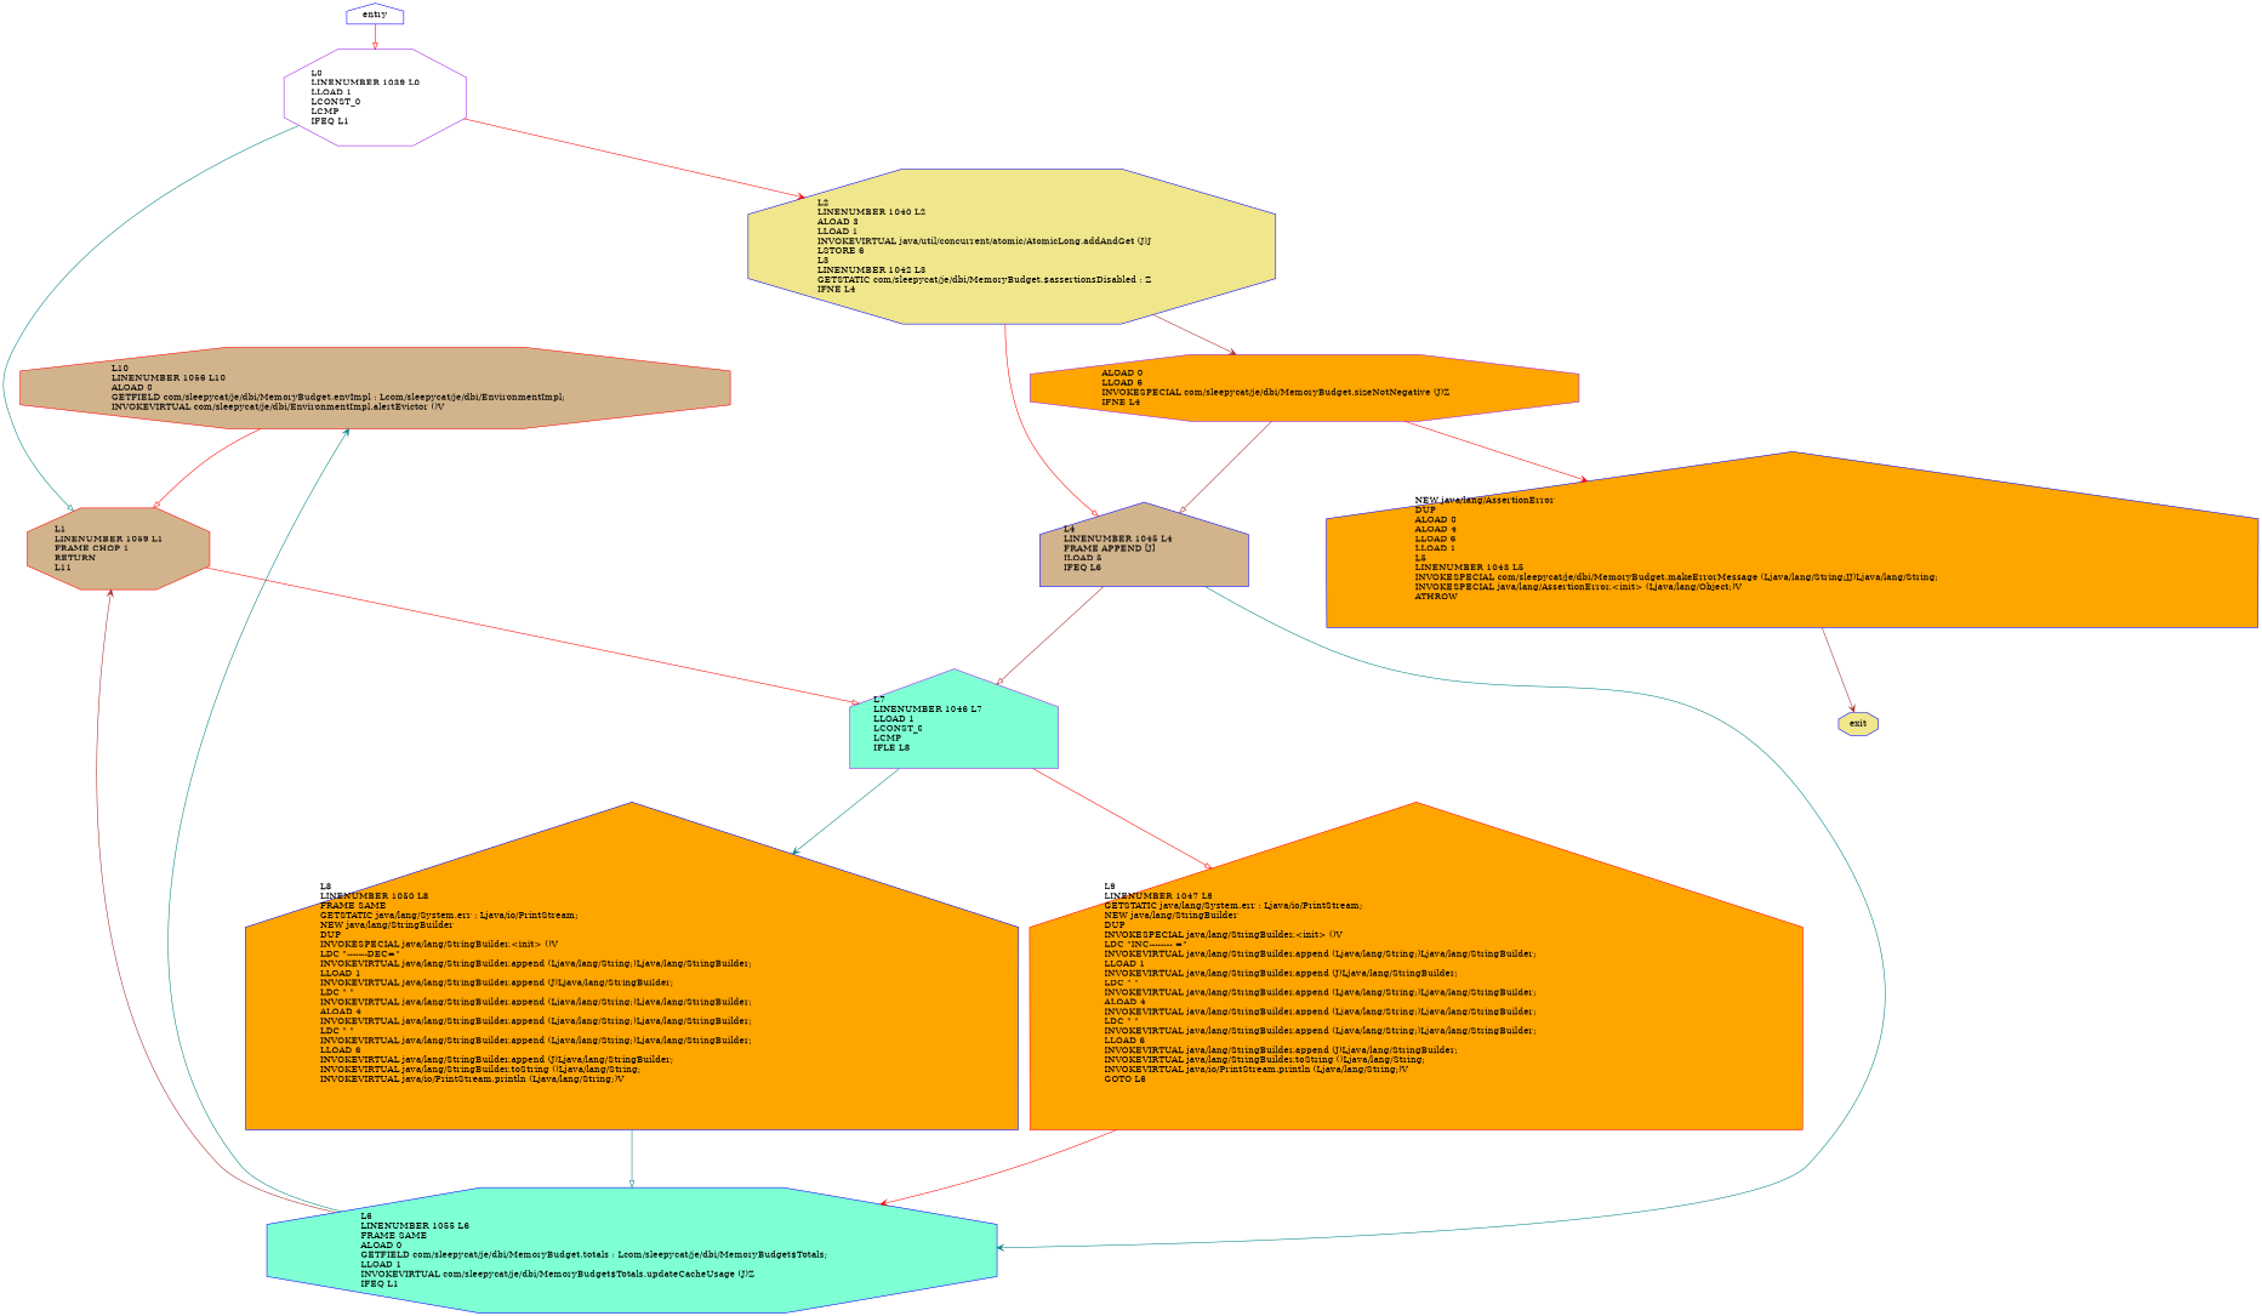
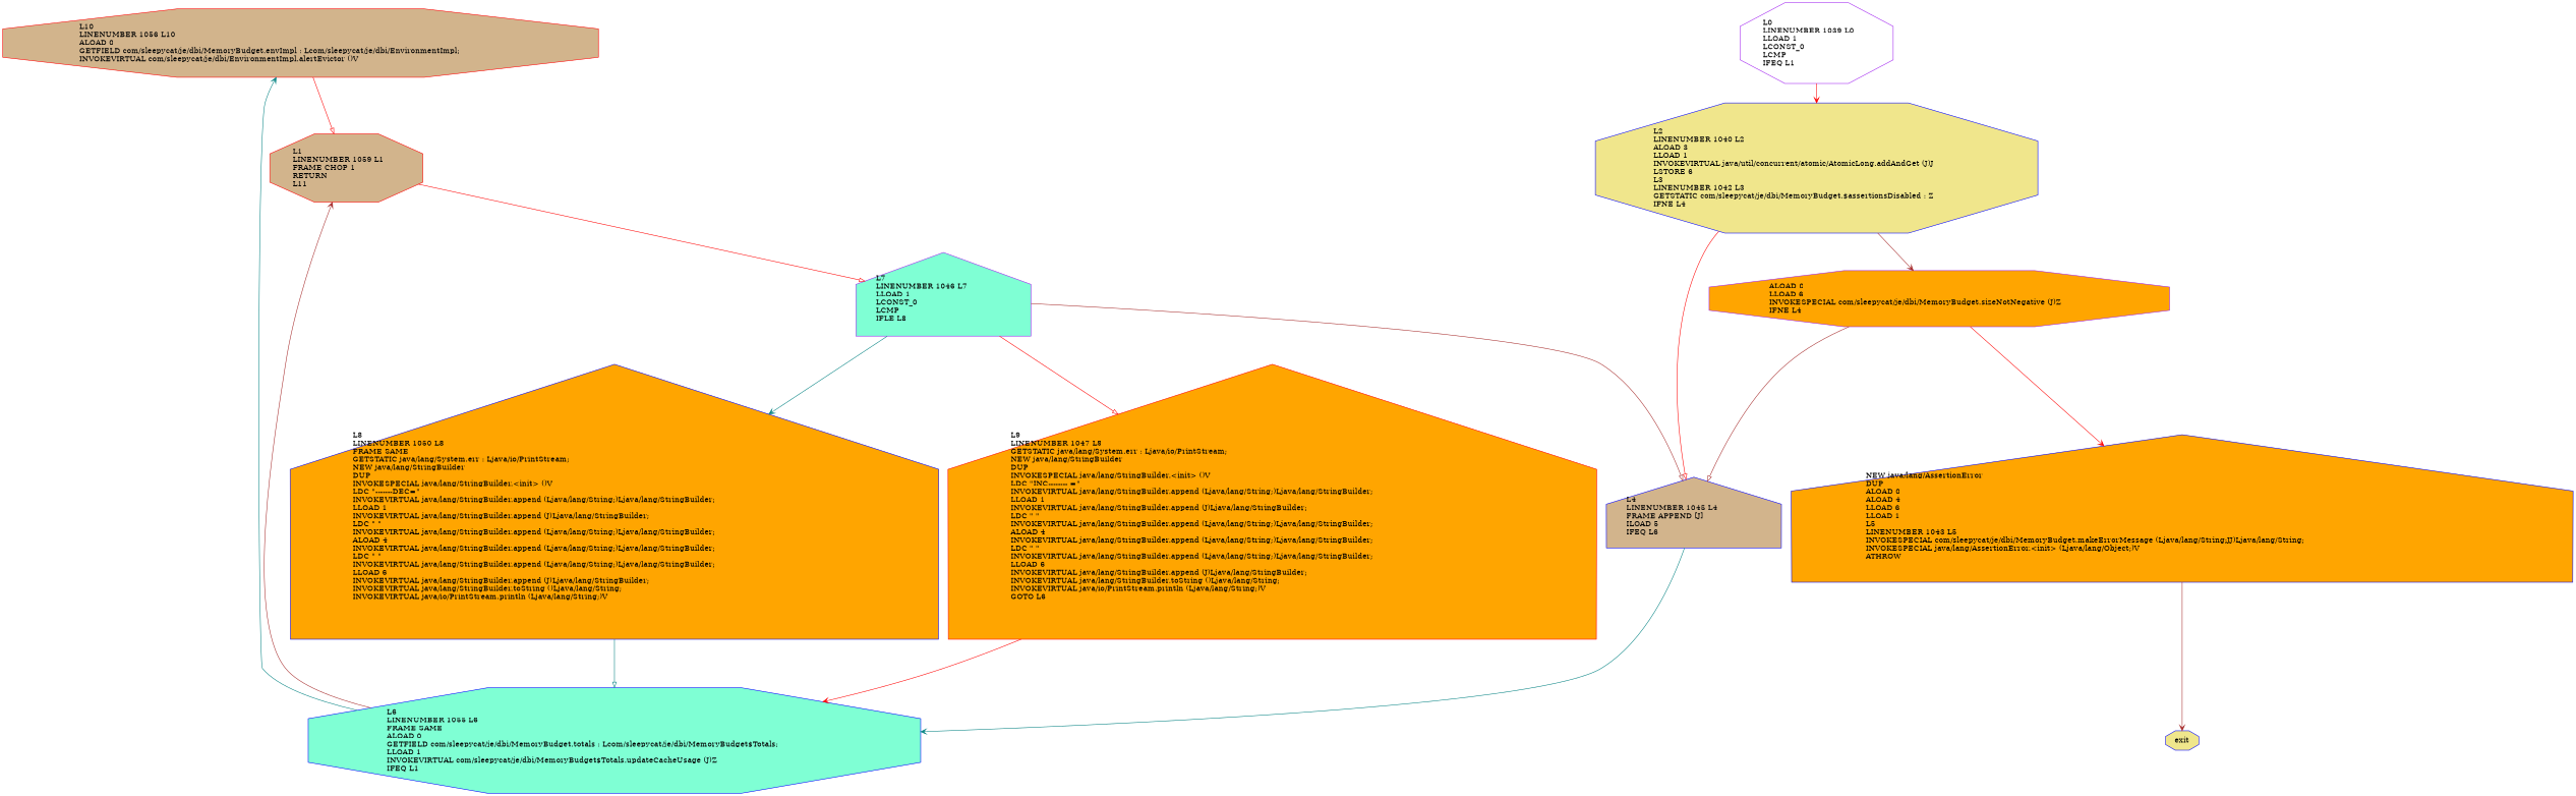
  digraph {
    node [color=blue fillcolor=orange shape=octagon style=filled]
    edge [arrowhead=onormal color=red]
    n1 [color=red fillcolor=tan label="L10\lLINENUMBER 1056 L10\lALOAD 0\lGETFIELD com/sleepycat/je/dbi/MemoryBudget.envImpl : Lcom/sleepycat/je/dbi/EnvironmentImpl;\lINVOKEVIRTUAL com/sleepycat/je/dbi/EnvironmentImpl.alertEvictor ()V\l"]
    n2 [color=red fillcolor=tan label="L1\lLINENUMBER 1059 L1\lFRAME CHOP 1\lRETURN\lL11\l"]
    n3 [color=purple fillcolor=aquamarine label="L7\lLINENUMBER 1046 L7\lLLOAD 1\lLCONST_0\lLCMP\lIFLE L8\l" shape=house]
    n4 [label="NEW java/lang/AssertionError\lDUP\lALOAD 0\lALOAD 4\lLLOAD 6\lLLOAD 1\lL5\lLINENUMBER 1043 L5\lINVOKESPECIAL com/sleepycat/je/dbi/MemoryBudget.makeErrorMessage (Ljava/lang/String;JJ)Ljava/lang/String;\lINVOKESPECIAL java/lang/AssertionError.\<init\> (Ljava/lang/Object;)V\lATHROW\l" shape=house]
    exit [fillcolor=khaki]
    n6 [label="L8\lLINENUMBER 1050 L8\lFRAME SAME\lGETSTATIC java/lang/System.err : Ljava/io/PrintStream;\lNEW java/lang/StringBuilder\lDUP\lINVOKESPECIAL java/lang/StringBuilder.\<init\> ()V\lLDC \"-------DEC=\"\lINVOKEVIRTUAL java/lang/StringBuilder.append (Ljava/lang/String;)Ljava/lang/StringBuilder;\lLLOAD 1\lINVOKEVIRTUAL java/lang/StringBuilder.append (J)Ljava/lang/StringBuilder;\lLDC \" \"\lINVOKEVIRTUAL java/lang/StringBuilder.append (Ljava/lang/String;)Ljava/lang/StringBuilder;\lALOAD 4\lINVOKEVIRTUAL java/lang/StringBuilder.append (Ljava/lang/String;)Ljava/lang/StringBuilder;\lLDC \" \"\lINVOKEVIRTUAL java/lang/StringBuilder.append (Ljava/lang/String;)Ljava/lang/StringBuilder;\lLLOAD 6\lINVOKEVIRTUAL java/lang/StringBuilder.append (J)Ljava/lang/StringBuilder;\lINVOKEVIRTUAL java/lang/StringBuilder.toString ()Ljava/lang/String;\lINVOKEVIRTUAL java/io/PrintStream.println (Ljava/lang/String;)V\l" shape=house]
    n7 [fillcolor=aquamarine label="L6\lLINENUMBER 1055 L6\lFRAME SAME\lALOAD 0\lGETFIELD com/sleepycat/je/dbi/MemoryBudget.totals : Lcom/sleepycat/je/dbi/MemoryBudget$Totals;\lLLOAD 1\lINVOKEVIRTUAL com/sleepycat/je/dbi/MemoryBudget$Totals.updateCacheUsage (J)Z\lIFEQ L1\l"]
    n8 [fillcolor=tan label="L4\lLINENUMBER 1045 L4\lFRAME APPEND [J]\lILOAD 5\lIFEQ L6\l" shape=house]
    n9 [color=red label="L9\lLINENUMBER 1047 L9\lGETSTATIC java/lang/System.err : Ljava/io/PrintStream;\lNEW java/lang/StringBuilder\lDUP\lINVOKESPECIAL java/lang/StringBuilder.\<init\> ()V\lLDC \"INC-------- =\"\lINVOKEVIRTUAL java/lang/StringBuilder.append (Ljava/lang/String;)Ljava/lang/StringBuilder;\lLLOAD 1\lINVOKEVIRTUAL java/lang/StringBuilder.append (J)Ljava/lang/StringBuilder;\lLDC \" \"\lINVOKEVIRTUAL java/lang/StringBuilder.append (Ljava/lang/String;)Ljava/lang/StringBuilder;\lALOAD 4\lINVOKEVIRTUAL java/lang/StringBuilder.append (Ljava/lang/String;)Ljava/lang/StringBuilder;\lLDC \" \"\lINVOKEVIRTUAL java/lang/StringBuilder.append (Ljava/lang/String;)Ljava/lang/StringBuilder;\lLLOAD 6\lINVOKEVIRTUAL java/lang/StringBuilder.append (J)Ljava/lang/StringBuilder;\lINVOKEVIRTUAL java/lang/StringBuilder.toString ()Ljava/lang/String;\lINVOKEVIRTUAL java/io/PrintStream.println (Ljava/lang/String;)V\lGOTO L6\l" shape=house]
    n10 [fillcolor=khaki label="L2\lLINENUMBER 1040 L2\lALOAD 3\lLLOAD 1\lINVOKEVIRTUAL java/util/concurrent/atomic/AtomicLong.addAndGet (J)J\lLSTORE 6\lL3\lLINENUMBER 1042 L3\lGETSTATIC com/sleepycat/je/dbi/MemoryBudget.$assertionsDisabled : Z\lIFNE L4\l"]
    n11 [color=purple label="ALOAD 0\lLLOAD 6\lINVOKESPECIAL com/sleepycat/je/dbi/MemoryBudget.sizeNotNegative (J)Z\lIFNE L4\l"]
    n12 [color=purple fillcolor=white label="L0\lLINENUMBER 1039 L0\lLLOAD 1\lLCONST_0\lLCMP\lIFEQ L1\l"]
-   entry [fillcolor=white shape=house]
    n1 -> n2
    n2 -> n3
    n3 -> n6 [arrowhead=vee color=teal]
    n3 -> n9
    n4 -> exit [arrowhead=vee color=brown]
    n6 -> n7 [color=teal]
    n7 -> n1 [arrowhead=vee color=teal]
    n7 -> n2 [arrowhead=vee color=brown]
-   n8 -> n3 [color=brown]
+   n3 -> n8 [color=brown]
    n8 -> n7 [arrowhead=vee color=teal]
    n9 -> n7 [arrowhead=vee]
    n10 -> n8
    n10 -> n11 [arrowhead=vee color=brown]
    n11 -> n4 [arrowhead=vee]
    n11 -> n8 [color=brown]
-   n12 -> n2 [color=teal]
    n12 -> n10 [arrowhead=vee]
-   entry -> n12
  }
